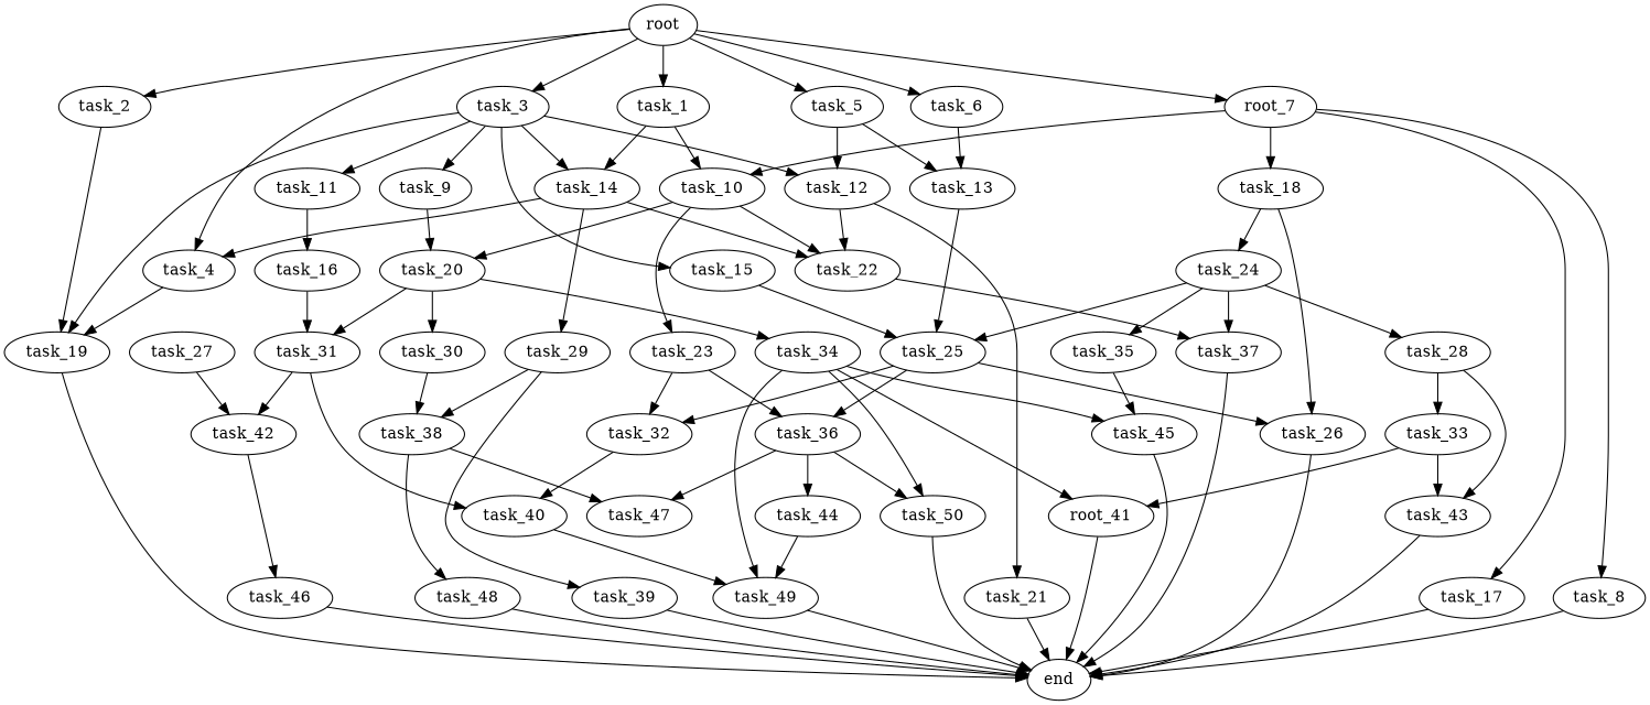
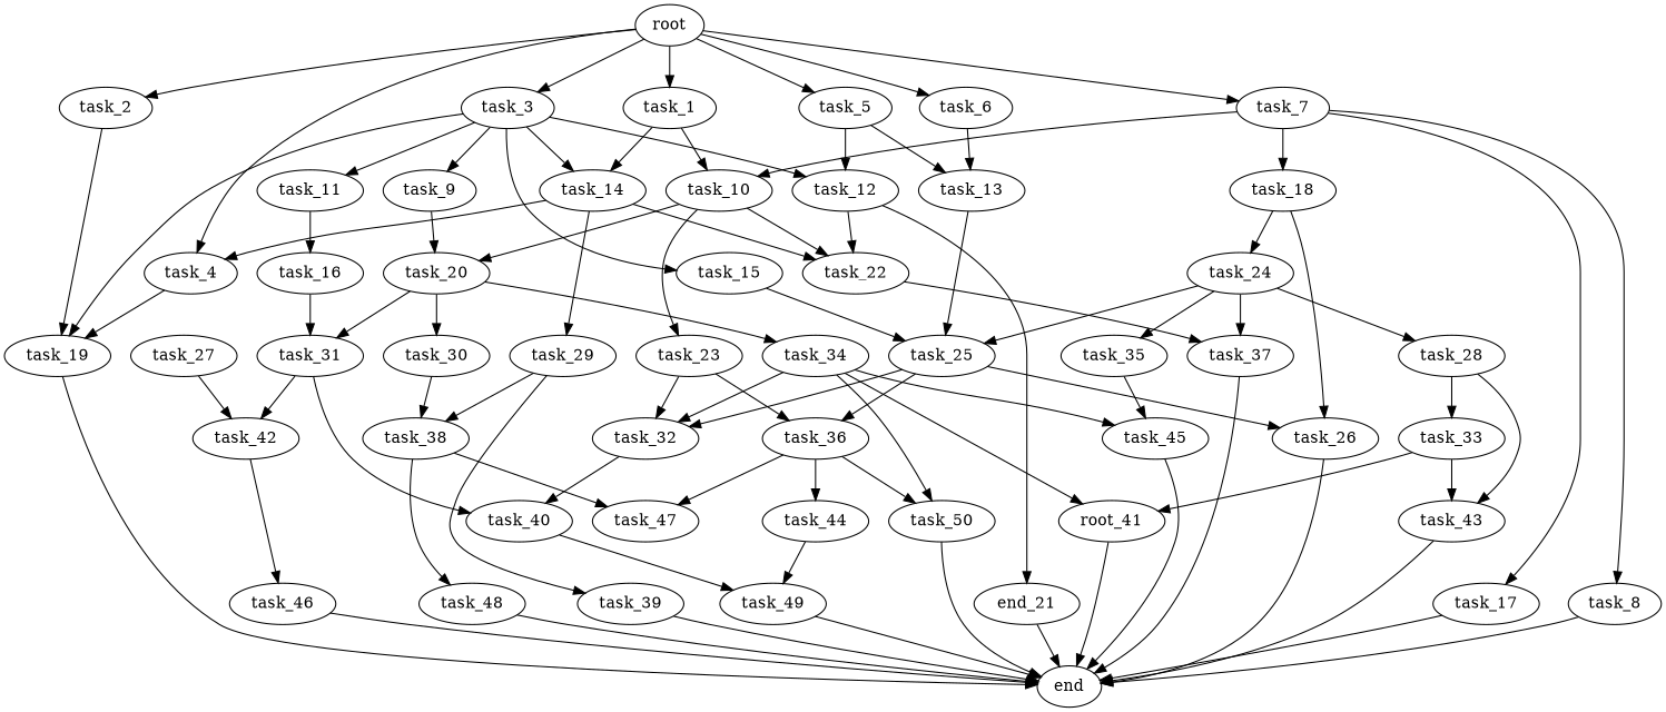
  digraph {
    root
    task_1
    task_2
    task_3
    task_4
    task_5
    task_6
-   task_7 [label=root_7]
+   task_7
    task_10
    task_14
    task_19
    task_9
    task_11
    task_12
    task_15
    task_13
    task_8
    task_17
    task_18
    task_20
    task_22
    task_23
    task_29
    end
    task_16
-   task_21
+   task_21 [label=end_21]
    task_25
    task_24
    task_26
    task_31
    task_30
    task_34
    task_37
    task_32
    task_36
    task_38
    task_39
    task_27
    task_42
    task_40
    task_28
    task_35
    n43 [label=root_41]
    task_45
    task_49
    task_50
    task_44
    task_47
    task_33
    task_43
    task_46
    task_48
    root -> task_1
    root -> task_2
    root -> task_3
    root -> task_4
    root -> task_5
    root -> task_6
    root -> task_7
    task_1 -> task_10
    task_1 -> task_14
    task_2 -> task_19
    task_3 -> task_14
    task_3 -> task_19
    task_3 -> task_9
    task_3 -> task_11
    task_3 -> task_12
    task_3 -> task_15
    task_4 -> task_19
    task_5 -> task_12
    task_5 -> task_13
    task_6 -> task_13
    task_7 -> task_10
    task_7 -> task_8
    task_7 -> task_17
    task_7 -> task_18
    task_10 -> task_20
    task_10 -> task_22
    task_10 -> task_23
    task_14 -> task_4
    task_14 -> task_22
    task_14 -> task_29
    task_19 -> end
    task_9 -> task_20
    task_11 -> task_16
    task_12 -> task_22
    task_12 -> task_21
    task_15 -> task_25
    task_13 -> task_25
    task_8 -> end
    task_17 -> end
    task_18 -> task_24
    task_18 -> task_26
    task_20 -> task_31
    task_20 -> task_30
    task_20 -> task_34
    task_22 -> task_37
    task_23 -> task_32
    task_23 -> task_36
    task_29 -> task_38
    task_29 -> task_39
    task_16 -> task_31
    task_21 -> end
    task_25 -> task_26
    task_25 -> task_32
    task_25 -> task_36
    task_24 -> task_25
    task_24 -> task_37
    task_24 -> task_28
    task_24 -> task_35
    task_26 -> end
    task_31 -> task_42
    task_31 -> task_40
    task_30 -> task_38
    task_34 -> n43
    task_34 -> task_45
-   task_34 -> task_49
+   task_34 -> task_32
    task_34 -> task_50
    task_37 -> end
    task_32 -> task_40
    task_36 -> task_50
    task_36 -> task_44
    task_36 -> task_47
    task_38 -> task_47
    task_38 -> task_48
    task_39 -> end
    task_27 -> task_42
    task_42 -> task_46
    task_40 -> task_49
    task_28 -> task_33
    task_28 -> task_43
    task_35 -> task_45
    n43 -> end
    task_45 -> end
    task_49 -> end
    task_50 -> end
    task_44 -> task_49
    task_33 -> n43
    task_33 -> task_43
    task_43 -> end
    task_46 -> end
    task_48 -> end
  }
